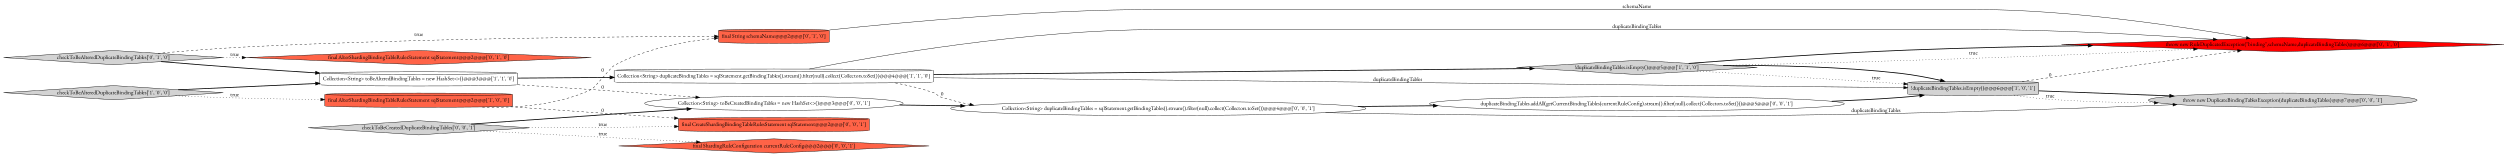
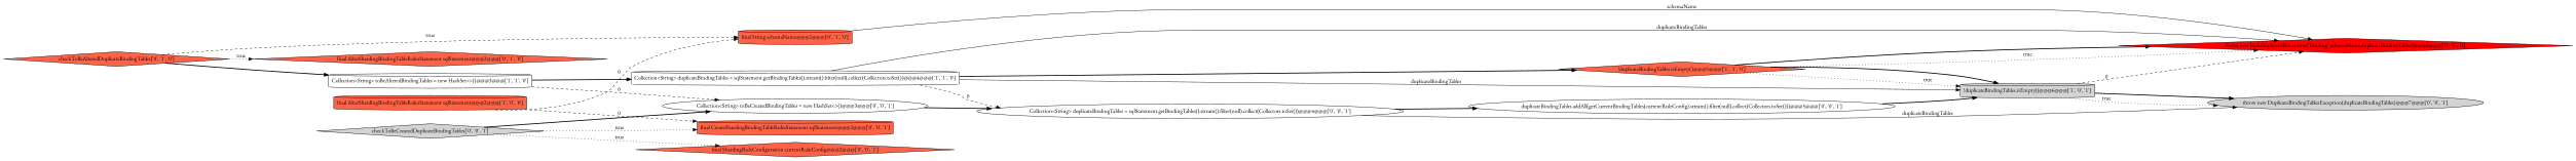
  digraph {
    fontname="EB Garamond"
    rankdir=LR
    node [fillcolor=lightgray fontname="EB Garamond" shape=diamond style=filled]
    edge [fontname="EB Garamond" style=bold]
-   n1 [label="checkToBeAlteredDuplicateBindingTables['1', '0', '0']"]
    n2 [fillcolor=tomato label="final AlterShardingBindingTableRulesStatement sqlStatement@@@2@@@['1', '0', '0']" shape=cylinder]
    n3 [fillcolor=white label="Collection<String> toBeAlteredBindingTables = new HashSet<>()@@@3@@@['1', '1', '0']" shape=cylinder]
    n4 [fillcolor=tomato label="final String schemaName@@@2@@@['0', '1', '0']" shape=cylinder]
    n5 [fillcolor=tomato label="final CreateShardingBindingTableRulesStatement sqlStatement@@@2@@@['0', '0', '1']" shape=cylinder]
    n6 [fillcolor=white label="Collection<String> toBeCreatedBindingTables = new HashSet<>()@@@3@@@['0', '0', '1']" shape=ellipse]
    n7 [fillcolor=white label="Collection<String> duplicateBindingTables = sqlStatement.getBindingTables().stream().filter(null).collect(Collectors.toSet())@@@4@@@['1', '1', '0']" shape=cylinder]
    n8 [fillcolor=red label="throw new RuleDuplicatedException(\"binding\",schemaName,duplicateBindingTables)@@@6@@@['0', '1', '0']"]
-   n9 [label="checkToBeAlteredDuplicateBindingTables['0', '1', '0']"]
+   n9 [fillcolor=tomato label="checkToBeAlteredDuplicateBindingTables['0', '1', '0']"]
    n10 [fillcolor=tomato label="final AlterShardingBindingTableRulesStatement sqlStatement@@@2@@@['0', '1', '0']"]
    n11 [label="checkToBeCreatedDuplicateBindingTables['0', '0', '1']"]
    n12 [fillcolor=tomato label="final ShardingRuleConfiguration currentRuleConfig@@@2@@@['0', '0', '1']"]
    n13 [fillcolor=white label="Collection<String> duplicateBindingTables = sqlStatement.getBindingTables().stream().filter(null).collect(Collectors.toSet())@@@4@@@['0', '0', '1']" shape=ellipse]
    n14 [label="throw new DuplicateBindingTablesException(duplicateBindingTables)@@@7@@@['0', '0', '1']" shape=ellipse]
    n15 [fillcolor=white label="duplicateBindingTables.addAll(getCurrentBindingTables(currentRuleConfig).stream().filter(null).collect(Collectors.toSet()))@@@5@@@['0', '0', '1']" shape=ellipse]
-   n16 [label="!duplicateBindingTables.isEmpty()@@@5@@@['1', '1', '0']"]
+   n16 [fillcolor=tomato label="!duplicateBindingTables.isEmpty()@@@5@@@['1', '1', '0']"]
    n17 [label="!duplicateBindingTables.isEmpty()@@@6@@@['1', '0', '1']" shape=cylinder]
-   n1 -> n2 [label=true style=dotted]
-   n1 -> n3
    n2 -> n4 [label=0 style=dashed]
    n2 -> n5 [label=0 style=dashed]
    n3 -> n6 [label=0 style=dashed]
    n3 -> n7
    n4 -> n8 [label=schemaName style=solid]
    n6 -> n13
    n7 -> n8 [label=duplicateBindingTables style=solid]
    n7 -> n13 [label=0 style=dashed]
    n7 -> n16
    n7 -> n17 [label=duplicateBindingTables style=solid]
    n9 -> n3
    n9 -> n4 [label=true style=dashed]
    n9 -> n10 [label=true style=dotted]
    n11 -> n5 [label=true style=dotted]
    n11 -> n6
    n11 -> n12 [label=true style=dotted]
    n13 -> n14 [label=duplicateBindingTables style=solid]
    n13 -> n15
    n15 -> n17
    n16 -> n8 [label=true style=dotted]
    n16 -> n8
    n16 -> n17 [label=true style=dotted]
    n16 -> n17
    n17 -> n8 [label=0 style=dashed]
    n17 -> n14
    n17 -> n14 [label=true style=dotted]
  }
